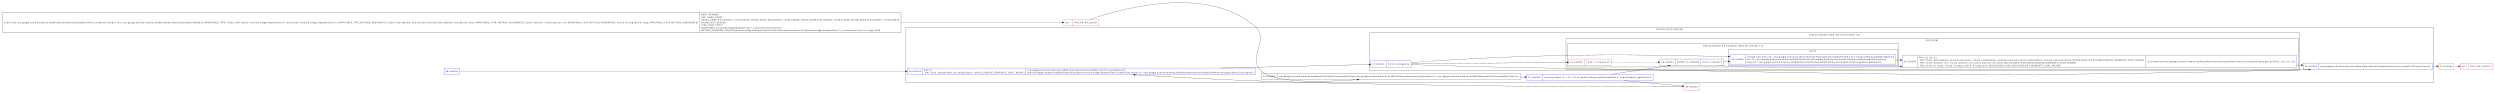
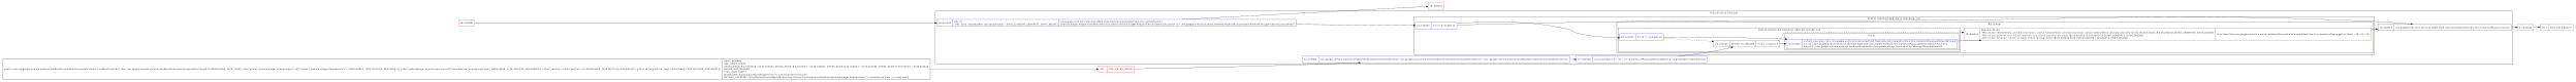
  digraph {
    fontname="IBM Plex Sans"
    rankdir=LR
    node [color=blue fontname="IBM Plex Sans" shape=record]
    edge [fontname="IBM Plex Sans"]
    n1 [label="{24\:\ 0x0026|android.view.View r10 = com.google.android.material.textfield.MaterialAutoCompleteTextView.this.modalListPopup.getSelectedView()\lint r11 = com.google.android.material.textfield.MaterialAutoCompleteTextView.this.modalListPopup.getSelectedItemPosition()\llong r12 = com.google.android.material.textfield.MaterialAutoCompleteTextView.this.modalListPopup.getSelectedItemId()\l}"]
-   n2 [color=red label="{22\:\ 0x0022|if (r10 == null) goto L9\l}"]
+   n2 [label="{22\:\ 0x0022|if (r10 == null) goto L9\l}"]
    n3 [label="{23\:\ 0x0024|ADDED_TO_REGION\l|if (r11 \< 0) goto L9\l}"]
-   n4 [label="{25\:\ 0x0044|PHI: r10 r11 r12 \l  PHI: (r10v2 'selectedView' android.view.View) = (r10v1 'selectedView' android.view.View), (r10v0 'selectedView' android.view.View) binds: [B:24:0x0026, B:23:0x0024] A[DONT_GENERATE, DONT_INLINE]\l  PHI: (r11v2 'position' int) = (r11v1 'position' int), (r11v0 'position' int) binds: [B:24:0x0026, B:23:0x0024] A[DONT_GENERATE, DONT_INLINE]\l  PHI: (r12v2 'id' long) = (r12v1 'id' long), (r12v0 'id' long) binds: [B:24:0x0026, B:23:0x0024] A[DONT_GENERATE, DONT_INLINE]\l|r1.onItemClick(com.google.android.material.textfield.MaterialAutoCompleteTextView.this.modalListPopup.getListView(), r10, r11, r12)\l}"]
+   n4 [color=red label="{25\:\ 0x0044|PHI: r10 r11 r12 \l  PHI: (r10v2 'selectedView' android.view.View) = (r10v1 'selectedView' android.view.View), (r10v0 'selectedView' android.view.View) binds: [B:24:0x0026, B:23:0x0024] A[DONT_GENERATE, DONT_INLINE]\l  PHI: (r11v2 'position' int) = (r11v1 'position' int), (r11v0 'position' int) binds: [B:24:0x0026, B:23:0x0024] A[DONT_GENERATE, DONT_INLINE]\l  PHI: (r12v2 'id' long) = (r12v1 'id' long), (r12v0 'id' long) binds: [B:24:0x0026, B:23:0x0024] A[DONT_GENERATE, DONT_INLINE]\l|r1.onItemClick(com.google.android.material.textfield.MaterialAutoCompleteTextView.this.modalListPopup.getListView(), r10, r11, r12)\l}"]
    n5 [label="{21\:\ 0x0020|if (r1 != null) goto L6\l}"]
    n6 [label="{16\:\ 0x0000|com.google.android.material.textfield.MaterialAutoCompleteTextView com.google.android.material.textfield.MaterialAutoCompleteTextView r0 = com.google.android.material.textfield.MaterialAutoCompleteTextView.this\l}"]
    n7 [label="{17\:\ 0x0002|java.lang.Object r0 = r11 \< 0 ? r0.modalListPopup.getSelectedItem() : r0.getAdapter().getItem(r11)\l}"]
    n8 [label="{20\:\ 0x0015|PHI: r0 \l  PHI: (r0v3 'selectedItem' java.lang.Object) =  binds: [] A[DONT_GENERATE, DONT_INLINE]\l|com.google.android.material.textfield.MaterialAutoCompleteTextView.this.updateText(r0)\landroid.widget.AdapterView$OnItemClickListener android.widget.AdapterView.OnItemClickListener r1 = com.google.android.material.textfield.MaterialAutoCompleteTextView.this.getOnItemClickListener()\l}"]
    n9 [label="{26\:\ 0x0055|com.google.android.material.textfield.MaterialAutoCompleteTextView.this.modalListPopup.dismiss()\l}"]
    n10 [color=red label="{19\:\ 0x000d}"]
    n11 [color=red label="{27\:\ 0x005e}"]
-   n12 [label="{18\:\ 0x0004}"]
+   n12 [color=red label="{18\:\ 0x0004}"]
    n13 [color=red label="{15\:\ ?|MTH_EXIT_BLOCK\l}"]
    n14 [color=red label="{14\:\ ?|MTH_ENTER_BLOCK\l}"]
    n15 [label="{public void com.google.android.material.textfield.MaterialAutoCompleteTextView.1.onItemClick((r8v0 'this' com.google.android.material.textfield.MaterialAutoCompleteTextView$1 A[IMMUTABLE_TYPE, THIS]), (r9v0 'parent' android.widget.AdapterView\<?\> A[D('parent' android.widget.AdapterView\<?\>), IMMUTABLE_TYPE, METHOD_ARGUMENT]), (r10v0 'selectedView' android.view.View A[D('selectedView' android.view.View), IMMUTABLE_TYPE, METHOD_ARGUMENT]), (r11v0 'position' int A[D('position' int), IMMUTABLE_TYPE, METHOD_ARGUMENT]), (r12v0 'id' long A[D('id' long), IMMUTABLE_TYPE, METHOD_ARGUMENT]))  | DONT_RENAME\lUSE_LINES_HINTS\lCROSS_EDGE: B:23:0x0024 \-\> B:25:0x0044, CROSS_EDGE: B:22:0x0022 \-\> B:24:0x0026, CROSS_EDGE: B:21:0x0020 \-\> B:26:0x0055, CROSS_EDGE: B:19:0x000d \-\> B:20:0x0015\lINLINE_NOT_NEEDED\lTYPE_VARS: EMPTY\lSIGNATURE: (Landroid\/widget\/AdapterView\<*\>;Landroid\/view\/View;IJ)V\lMETHOD_OVERRIDE: [ClspMth\{android.widget.AdapterView.OnItemClickListener.onItemClick(android.widget.AdapterView\<?\>, android.view.View, int, long):void\}]\l}" color=""]
    subgraph cluster_1 {
      label="R(5:1|2|4|(2:(1:9)|8)|10)"
      n6
      n7
      n8
      n9
      subgraph cluster_2 {
        label="IF [B:21:0x0020] THEN: R(2:(1:9)|8) ELSE: null"
        n5
        subgraph cluster_3 {
          label="R(2:(1:9)|8)"
          n4
          subgraph cluster_4 {
            label="IF [B:22:0x0022, B:23:0x0024] THEN: R(1:9) ELSE: null"
            n2
            n3
            subgraph cluster_5 {
              label="R(1:0)"
              n1
            }
          }
        }
      }
    }
    n1 -> n4
-   n5 -> n1
+   n2 -> n1
    n2 -> n3 [style=dashed]
    n3 -> n1
    n3 -> n4 [style=dashed]
    n4 -> n9
    n5 -> n2
    n5 -> n9 [style=solid]
    n6 -> n7
    n7 -> n3
-   n7 -> n10
    n8 -> n5
    n9 -> n11
    n10 -> n8
    n11 -> n13
-   n12 -> n8
+   n8 -> n12
    n14 -> n6
    n15 -> n14
  }
